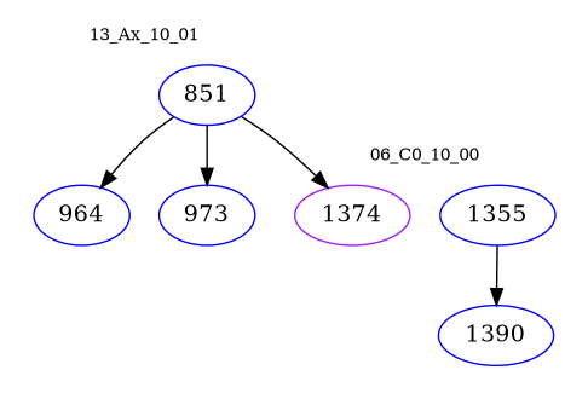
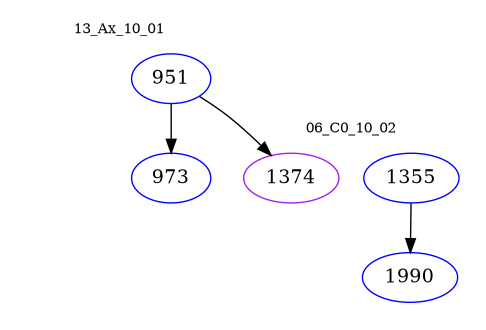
  digraph {
    node [color=blue]
    edge [color=black]
-   n1 [label=851]
-   n2 [label=964]
+   n1 [label=951]
    n3 [label=973]
    n4 [label=1355]
    n5 [color=purple label=1374]
-   n6 [label=1390]
+   n6 [label=1990]
    subgraph cluster_1 {
      color=white
      fontsize=10
      label="13_Ax_10_01"
      n1
-     n2
      n3
    }
    subgraph cluster_2 {
      color=white
      fontsize=10
-     label="06_C0_10_00"
+     label="06_C0_10_02"
      n4
      n5
      n6
    }
-   n1 -> n2
    n1 -> n3
    n1 -> n5
    n4 -> n6
  }
